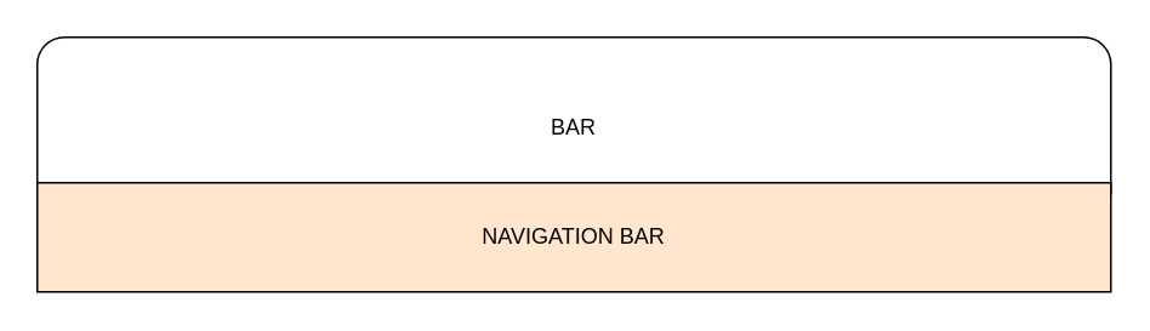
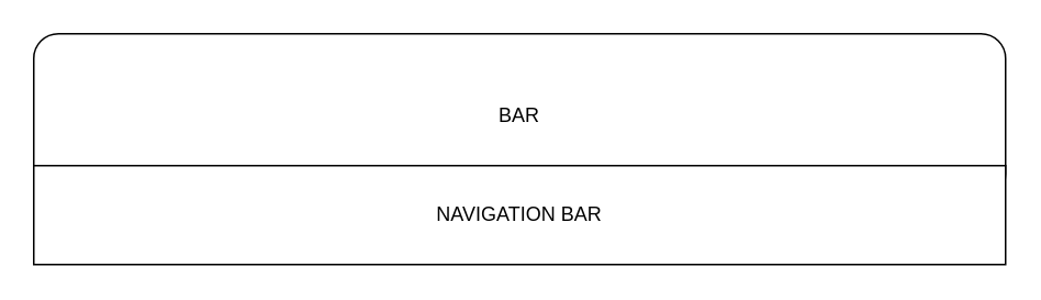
  <mxCell id="0" />
  <mxCell id="1" parent="0" />
  <mxCell id="2" value="BAR" style="rounded=1;whiteSpace=wrap;html=1;" vertex="1" parent="1"><mxGeometry x="20" y="20" width="590" height="100" as="geometry" /></mxCell>
- <mxCell id="3" value="NAVIGATION BAR" style="rounded=0;whiteSpace=wrap;html=1;fillColor=#ffe6cc;" vertex="1" parent="1"><mxGeometry x="20" y="100" width="590" height="60" as="geometry" /></mxCell>
+ <mxCell id="3" value="NAVIGATION BAR" style="rounded=0;whiteSpace=wrap;html=1;" vertex="1" parent="1"><mxGeometry x="20" y="100" width="590" height="60" as="geometry" /></mxCell>
